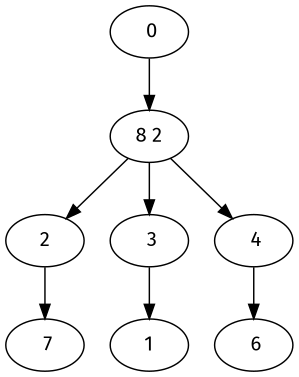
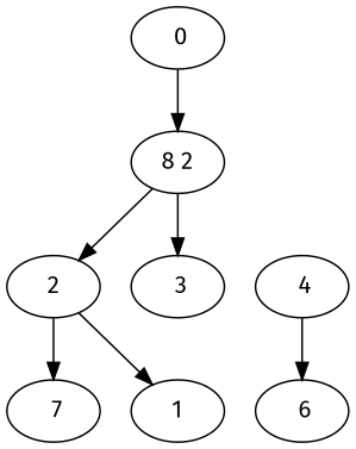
  digraph {
    fontname="Fira Sans"
    node [fontname="Fira Sans"]
    edge [fontname="Fira Sans"]
    n1 [label="8 2"]
    " 0"
    n3 [label=2]
    " 3"
    " 4"
    " 7"
    n7 [label=1]
    " 6"
    n1 -> n3
    n1 -> " 3"
-   n1 -> " 4"
    " 0" -> n1
    n3 -> " 7"
-   " 3" -> n7
+   n3 -> n7
    " 4" -> " 6"
  }
